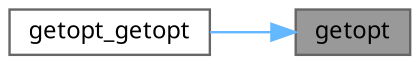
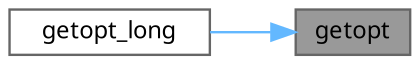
  digraph {
    rankdir=RL
    fontname="Noto Sans"
    node [fontname="Noto Sans" fontsize=10 shape=box style=filled]
    n1 [color=gray40 fillcolor=grey60 fontcolor=black height=0.2 label=getopt width=0.4]
-   n2 [color=grey40 fillcolor=white height=0.2 label=getopt_getopt width=0.4]
+   n2 [color=grey40 fillcolor=white height=0.2 label=getopt_long width=0.4]
    n1 -> n2 [color=steelblue1 dir=back fontname="Noto Sans" fontsize=10 labelfontname=Helvetica labelfontsize=10 style=solid]
  }
